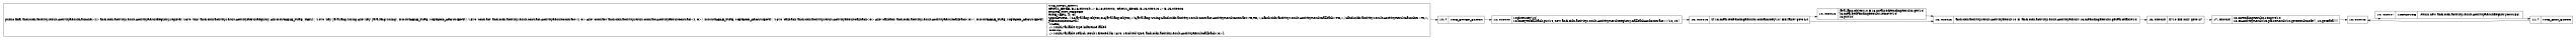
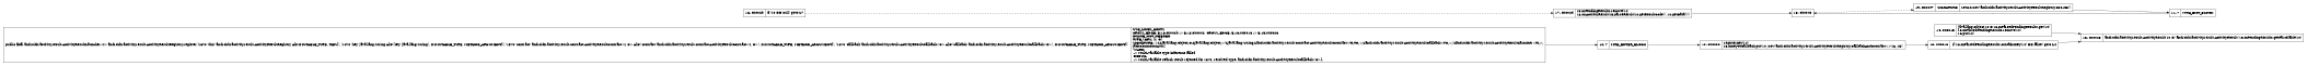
  digraph {
    rankdir=LR
    node [shape=record]
    n1 [label="{10\:\ ?|MTH_ENTER_BLOCK\l}"]
    n2 [label="{12\:\ 0x0000|registerKey(r4)\lr3.mKeyToCallback.put(r4, new androidx.activity.result.ActivityResultRegistry.CallbackAndContract\<\>(r6, r5))\l}"]
    n3 [label="{13\:\ 0x0013|if (r3.mParsedPendingResults.containsKey(r4) == false) goto L4\l}"]
    n4 [label="{14\:\ 0x0015|java.lang.Object r0 = r3.mParsedPendingResults.get(r4)\lr3.mParsedPendingResults.remove(r4)\lr6.put(r0)\l}"]
    n5 [label="{15\:\ 0x0023|androidx.activity.result.ActivityResult r0 = (androidx.activity.result.ActivityResult) r3.mPendingResults.getParcelable(r4)\l}"]
    n6 [label="{16\:\ 0x002b|if (r0 == null) goto L7\l}"]
    n7 [label="{17\:\ 0x002d|r5.mPendingResults.remove(r4)\lr6.onActivityResult(r5.parseResult(r0.getResultCode(), r0.getData()))\l}"]
    n8 [label="{18\:\ 0x0042}"]
    n9 [label="{19\:\ 0x0047|SIGNATURE\l|return new androidx.activity.result.ActivityResultRegistry.C00153()\l}"]
    n10 [label="{11\:\ ?|MTH_EXIT_BLOCK\l}"]
    n11 [label="{public final androidx.activity.result.ActivityResultLauncher\<I\> androidx.activity.result.ActivityResultRegistry.register((r3v0 'this' androidx.activity.result.ActivityResultRegistry A[IMMUTABLE_TYPE, THIS]), (r4v0 'key' java.lang.String A[D('key' java.lang.String), IMMUTABLE_TYPE, METHOD_ARGUMENT]), (r5v0 'contract' androidx.activity.result.contract.ActivityResultContract\<I, O\> A[D('contract' androidx.activity.result.contract.ActivityResultContract\<I, O\>), IMMUTABLE_TYPE, METHOD_ARGUMENT]), (r6v0 'callback' androidx.activity.result.ActivityResultCallback\<O\> A[D('callback' androidx.activity.result.ActivityResultCallback\<O\>), IMMUTABLE_TYPE, METHOD_ARGUMENT]))  | USE_LINES_HINTS\lCROSS_EDGE: B:16:0x002b \-\> B:18:0x0042, CROSS_EDGE: B:13:0x0013 \-\> B:15:0x0023\lINLINE_NOT_NEEDED\lTYPE_VARS: [I, O]\lSIGNATURE: \<I:Ljava\/lang\/Object;O:Ljava\/lang\/Object;\>(Ljava\/lang\/String;Landroidx\/activity\/result\/contract\/ActivityResultContract\<TI;TO;\>;Landroidx\/activity\/result\/ActivityResultCallback\<TO;\>;)Landroidx\/activity\/result\/ActivityResultLauncher\<TI;\>;\lJadxCommentsAttr\{\l WARN: \l \-\> Multi\-variable type inference failed\l DEBUG: \l \-\> Multi\-variable search result rejected for r6v0, resolved type: androidx.activity.result.ActivityResultCallback\<O\>\}\l}"]
    n1 -> n2
    n2 -> n3
-   n3 -> n4 [style=dashed]
    n3 -> n5
    n4 -> n5
-   n5 -> n6
    n6 -> n7 [style=dashed]
    n7 -> n8
    n8 -> n9 [style=dashed]
    n9 -> n10
    n10 -> n8
    n11 -> n1
  }
